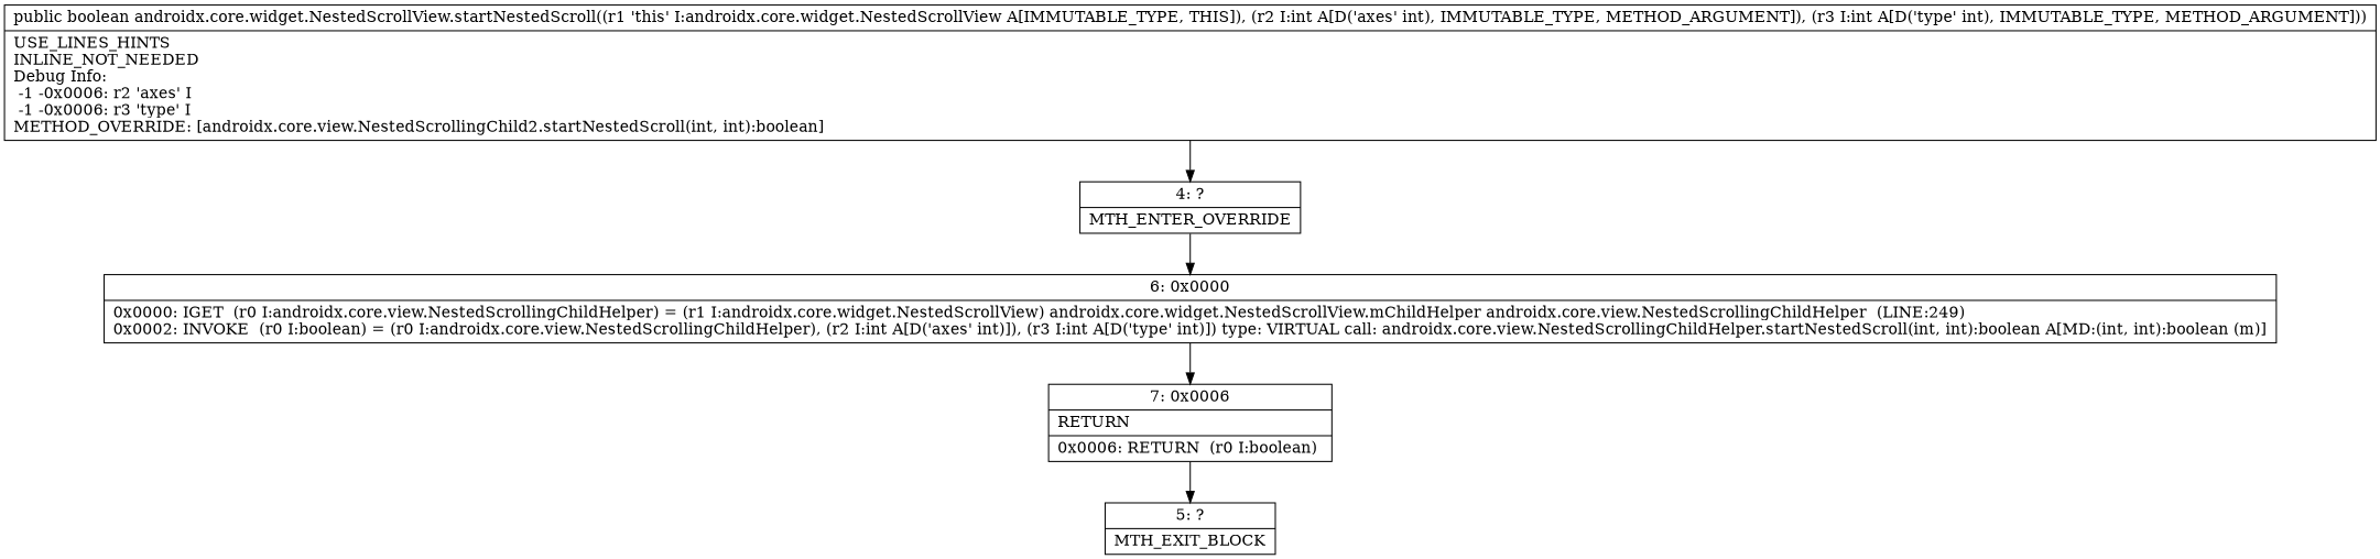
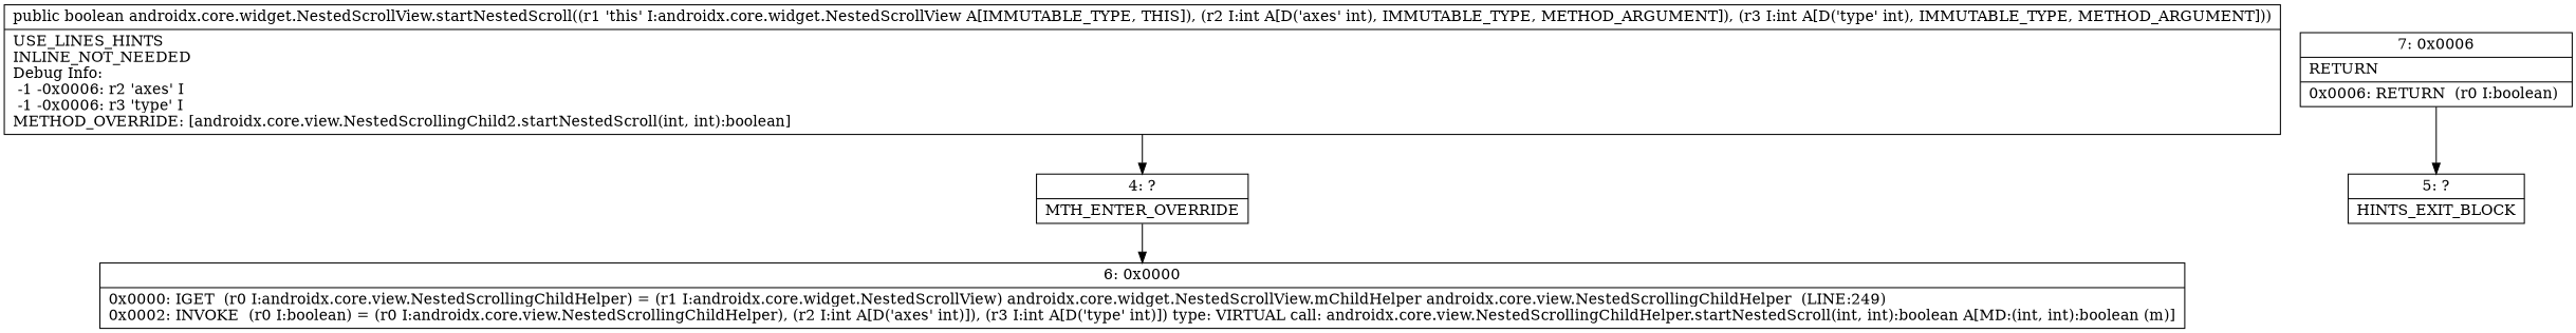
  digraph {
    node [shape=record]
    n1 [label="{4\:\ ?|MTH_ENTER_OVERRIDE\l}"]
    n2 [label="{6\:\ 0x0000|0x0000: IGET  (r0 I:androidx.core.view.NestedScrollingChildHelper) = (r1 I:androidx.core.widget.NestedScrollView) androidx.core.widget.NestedScrollView.mChildHelper androidx.core.view.NestedScrollingChildHelper  (LINE:249)\l0x0002: INVOKE  (r0 I:boolean) = (r0 I:androidx.core.view.NestedScrollingChildHelper), (r2 I:int A[D('axes' int)]), (r3 I:int A[D('type' int)]) type: VIRTUAL call: androidx.core.view.NestedScrollingChildHelper.startNestedScroll(int, int):boolean A[MD:(int, int):boolean (m)]\l}"]
    n3 [label="{7\:\ 0x0006|RETURN\l|0x0006: RETURN  (r0 I:boolean) \l}"]
-   n4 [label="{5\:\ ?|MTH_EXIT_BLOCK\l}"]
+   n4 [label="{5\:\ ?|HINTS_EXIT_BLOCK\l}"]
    n5 [label="{public boolean androidx.core.widget.NestedScrollView.startNestedScroll((r1 'this' I:androidx.core.widget.NestedScrollView A[IMMUTABLE_TYPE, THIS]), (r2 I:int A[D('axes' int), IMMUTABLE_TYPE, METHOD_ARGUMENT]), (r3 I:int A[D('type' int), IMMUTABLE_TYPE, METHOD_ARGUMENT]))  | USE_LINES_HINTS\lINLINE_NOT_NEEDED\lDebug Info:\l  \-1 \-0x0006: r2 'axes' I\l  \-1 \-0x0006: r3 'type' I\lMETHOD_OVERRIDE: [androidx.core.view.NestedScrollingChild2.startNestedScroll(int, int):boolean]\l}"]
    n1 -> n2
-   n2 -> n3
    n3 -> n4
    n5 -> n1
  }
